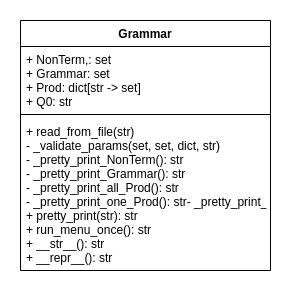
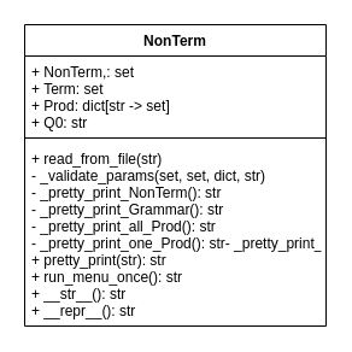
  <mxCell id="0" />
  <mxCell id="1" parent="0" />
- <mxCell id="2" value="Grammar" style="swimlane;fontStyle=1;align=center;verticalAlign=top;childLayout=stackLayout;horizontal=1;startSize=26;horizontalStack=0;resizeParent=1;resizeParentMax=0;resizeLast=0;collapsible=1;marginBottom=0;" parent="1" vertex="1"><mxGeometry x="20" y="20" width="250" height="250" as="geometry"><mxRectangle x="160" y="370" width="90" height="26" as="alternateBounds" /></mxGeometry></mxCell>
- <mxCell id="3" value="+ NonTerm,: set&#10;+ Grammar: set&#10;+ Prod: dict[str -&gt; set]&#10;+ Q0: str&#10;" style="text;strokeColor=none;fillColor=none;align=left;verticalAlign=top;spacingLeft=4;spacingRight=4;overflow=hidden;rotatable=0;points=[[0,0.5],[1,0.5]];portConstraint=eastwest;" parent="2" vertex="1"><mxGeometry y="26" width="250" height="64" as="geometry" /></mxCell>
+ <mxCell id="2" value="NonTerm" style="swimlane;fontStyle=1;align=center;verticalAlign=top;childLayout=stackLayout;horizontal=1;startSize=26;horizontalStack=0;resizeParent=1;resizeParentMax=0;resizeLast=0;collapsible=1;marginBottom=0;" parent="1" vertex="1"><mxGeometry x="20" y="20" width="250" height="250" as="geometry"><mxRectangle x="160" y="370" width="90" height="26" as="alternateBounds" /></mxGeometry></mxCell>
+ <mxCell id="3" value="+ NonTerm,: set&#10;+ Term: set&#10;+ Prod: dict[str -&gt; set]&#10;+ Q0: str&#10;" style="text;strokeColor=none;fillColor=none;align=left;verticalAlign=top;spacingLeft=4;spacingRight=4;overflow=hidden;rotatable=0;points=[[0,0.5],[1,0.5]];portConstraint=eastwest;" parent="2" vertex="1"><mxGeometry y="26" width="250" height="64" as="geometry" /></mxCell>
  <mxCell id="4" value="" style="line;strokeWidth=1;fillColor=none;align=left;verticalAlign=middle;spacingTop=-1;spacingLeft=3;spacingRight=3;rotatable=0;labelPosition=right;points=[];portConstraint=eastwest;" parent="2" vertex="1"><mxGeometry y="90" width="250" height="8" as="geometry" /></mxCell>
  <mxCell id="5" value="+ read_from_file(str)&#10;- _validate_params(set, set, dict, str)&#10;- _pretty_print_NonTerm(): str&#10;- _pretty_print_Grammar(): str&#10;- _pretty_print_all_Prod(): str&#10;- _pretty_print_one_Prod(): str- _pretty_print_Q0(): str&#10;+ pretty_print(str): str&#10;+ run_menu_once(): str&#10;+ __str__(): str&#10;+ __repr__(): str&#10;" style="text;strokeColor=none;fillColor=none;align=left;verticalAlign=top;spacingLeft=4;spacingRight=4;overflow=hidden;rotatable=0;points=[[0,0.5],[1,0.5]];portConstraint=eastwest;" parent="2" vertex="1"><mxGeometry y="98" width="250" height="152" as="geometry" /></mxCell>
